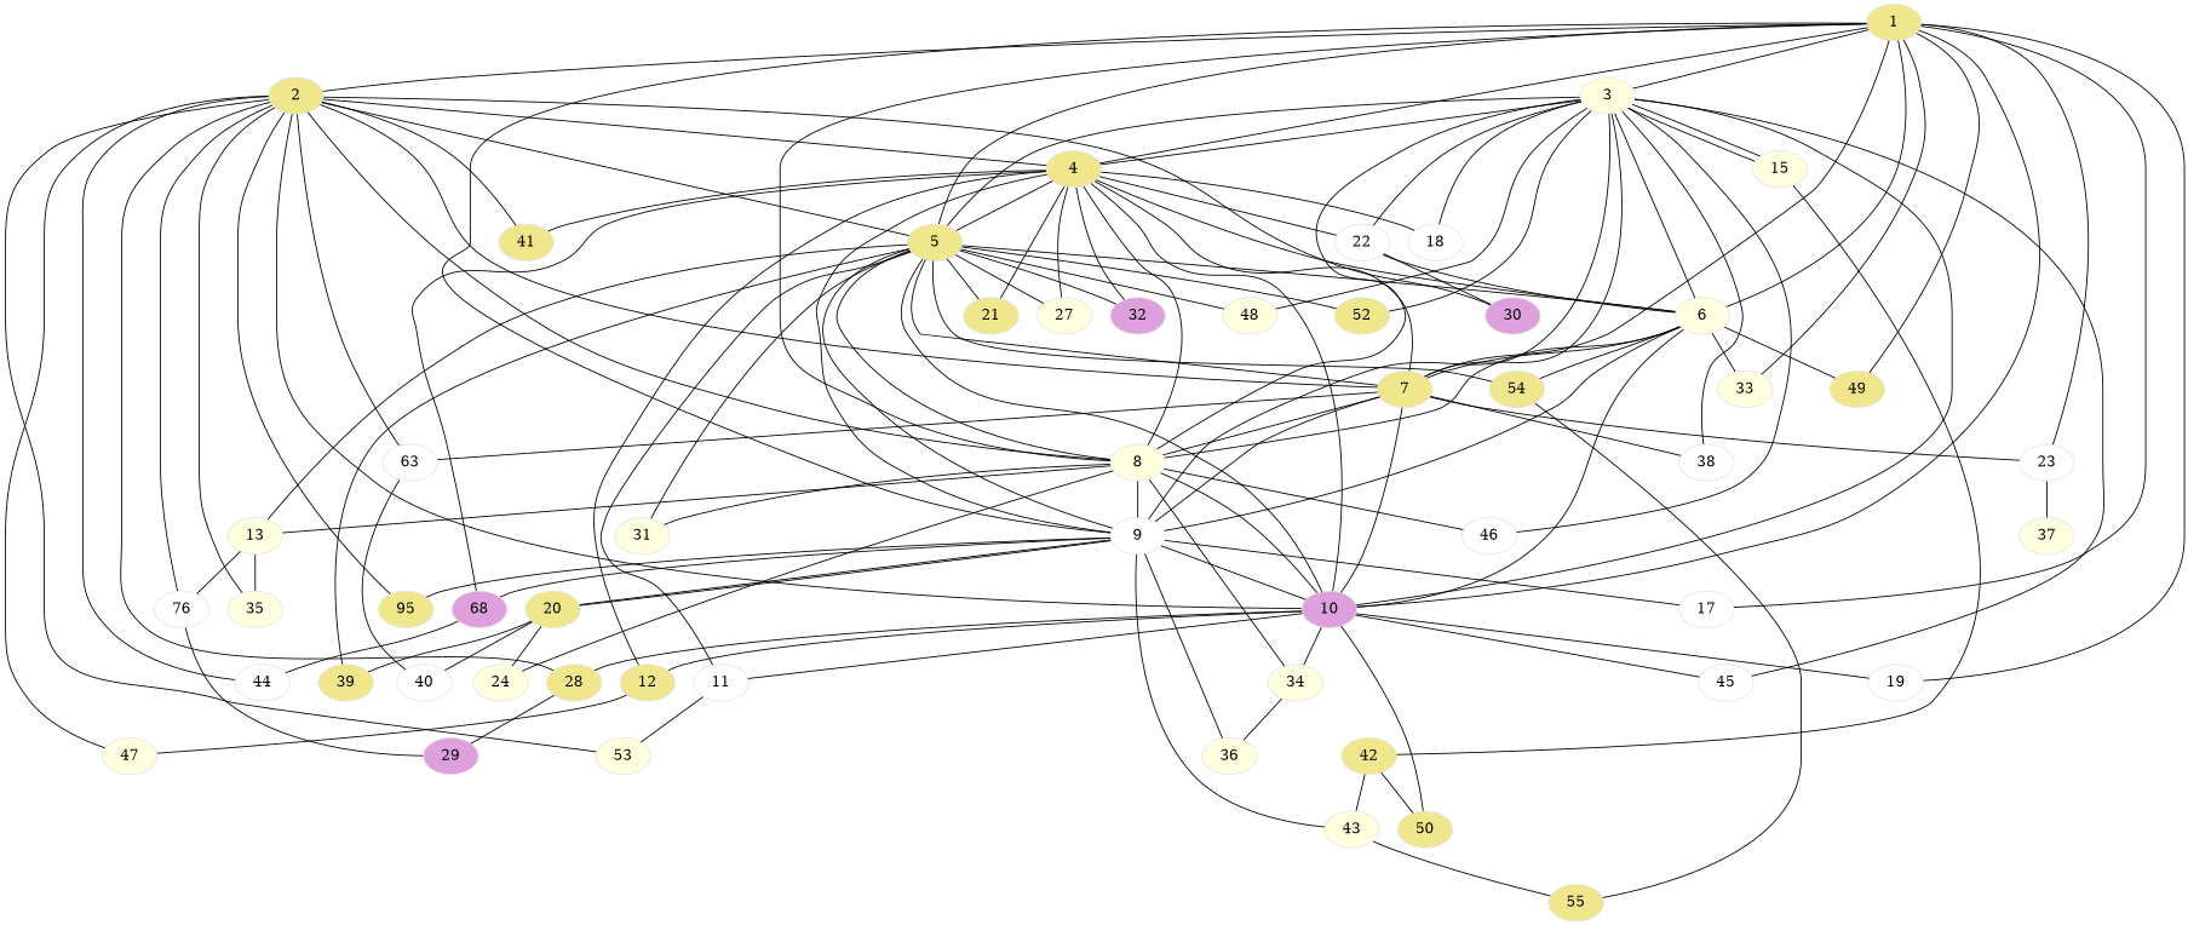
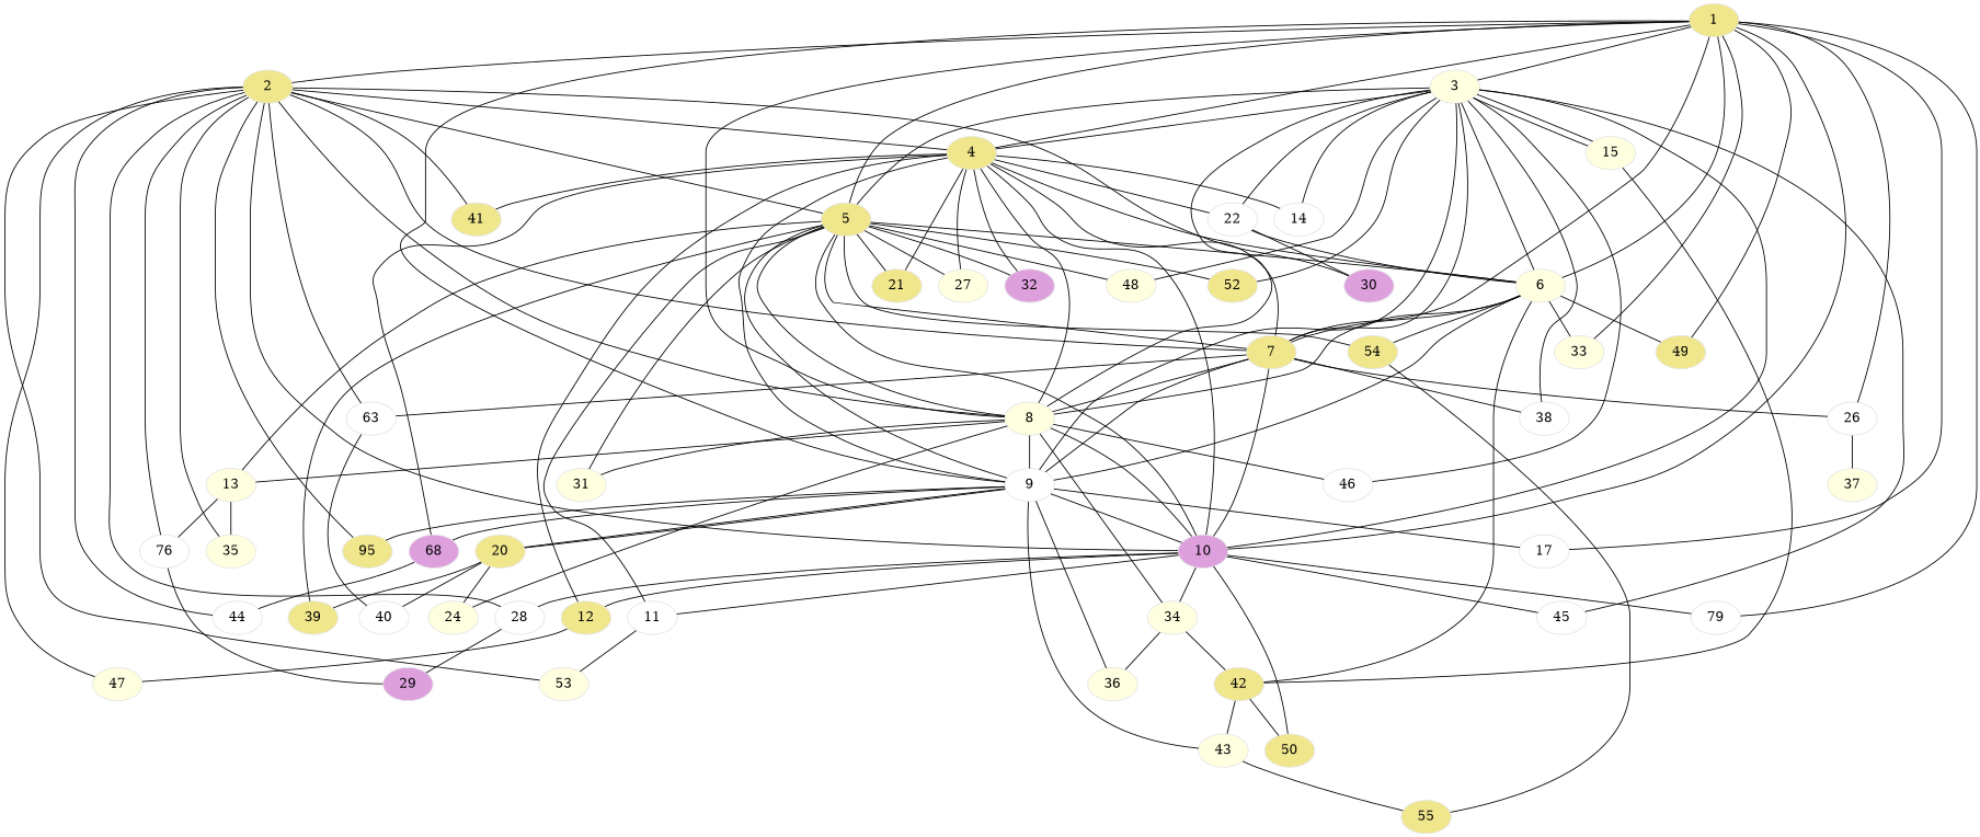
  graph {
    node [color=gray90 fillcolor=khaki style=filled]
    1
    2
    3 [fillcolor=lightyellow]
    4
    5
    6 [fillcolor=lightyellow]
    7
    8 [fillcolor=lightyellow]
    9 [fillcolor=white]
    10 [fillcolor=plum]
    17 [fillcolor=white]
-   19 [fillcolor=white]
-   26 [fillcolor=white label=23]
+   19 [fillcolor=white label=79]
+   26 [fillcolor=white]
    33 [fillcolor=lightyellow]
    49
    n16 [fillcolor=white label=76]
    n17 [fillcolor=white label=63]
    n18 [label=95]
-   28
+   28 [fillcolor=white]
    30 [fillcolor=plum]
    35 [fillcolor=lightyellow]
    41
    44 [fillcolor=white]
    47 [fillcolor=lightyellow]
    53 [fillcolor=lightyellow]
-   14 [fillcolor=white label=18]
+   14 [fillcolor=white]
    15 [fillcolor=lightyellow]
    22 [fillcolor=white]
    38 [fillcolor=white]
    45 [fillcolor=white]
    46 [fillcolor=white]
    48 [fillcolor=lightyellow]
    52
    12
    n35 [fillcolor=plum label=68]
    21
    27 [fillcolor=lightyellow]
    32 [fillcolor=plum]
    11 [fillcolor=white]
    13 [fillcolor=lightyellow]
    31 [fillcolor=lightyellow]
    39
    54
    24 [fillcolor=lightyellow]
    34 [fillcolor=lightyellow]
    20
    36 [fillcolor=lightyellow]
    43 [fillcolor=lightyellow]
    50
    37 [fillcolor=lightyellow]
    29 [fillcolor=plum]
    40 [fillcolor=white]
    42
    55
    1 -- 2
    1 -- 3
    1 -- 4
    1 -- 5
    1 -- 6
    1 -- 7
    1 -- 8
    1 -- 9
    1 -- 10
    1 -- 17
    1 -- 19
    1 -- 26
    1 -- 33
    1 -- 49
    2 -- 4
    2 -- 5
    2 -- 7
    2 -- 8
    2 -- 10
    2 -- n16
    2 -- n17
    2 -- n18
    2 -- 28
    2 -- 30
    2 -- 35
    2 -- 41
    2 -- 44
    2 -- 47
    2 -- 53
    3 -- 4
    3 -- 5
    3 -- 6
    3 -- 7
    3 -- 8
    3 -- 9
    3 -- 10
    3 -- 14
    3 -- 15
    3 -- 15
    3 -- 22
    3 -- 38
    3 -- 45
    3 -- 46
    3 -- 48
    3 -- 52
-   4 -- 5
    4 -- 6
    4 -- 7
    4 -- 8
    4 -- 9
    4 -- 10
    4 -- 41
    4 -- 14
    4 -- 22
    4 -- 12
    4 -- n35
    4 -- 21
    4 -- 27
    4 -- 32
    5 -- 6
    5 -- 7
    5 -- 8
    5 -- 9
    5 -- 10
    5 -- 48
    5 -- 52
    5 -- 21
    5 -- 27
    5 -- 32
    5 -- 11
    5 -- 13
    5 -- 31
    5 -- 39
    5 -- 54
    6 -- 7
    6 -- 8
    6 -- 9
-   6 -- 10
+   6 -- 42
    6 -- 33
    6 -- 49
    6 -- 54
    7 -- 8
    7 -- 9
    7 -- 10
    7 -- 26
    7 -- n17
    7 -- 38
    8 -- 9
    8 -- 10
    8 -- 46
    8 -- 13
    8 -- 31
    8 -- 24
    8 -- 34
    9 -- 10
    9 -- 17
    9 -- n18
    9 -- n35
    9 -- 20
    9 -- 20
    9 -- 36
    9 -- 43
    10 -- 19
    10 -- 28
    10 -- 45
    10 -- 12
    10 -- 11
    10 -- 34
    10 -- 50
    26 -- 37
    n16 -- 29
    n17 -- 40
    28 -- 29
    15 -- 42
    22 -- 6
    22 -- 30
    12 -- 47
    n35 -- 44
    11 -- 53
    13 -- n16
    13 -- 35
    54 -- 55
    34 -- 36
+   34 -- 42
    20 -- 39
    20 -- 24
    20 -- 40
    43 -- 55
    42 -- 43
    42 -- 50
  }
